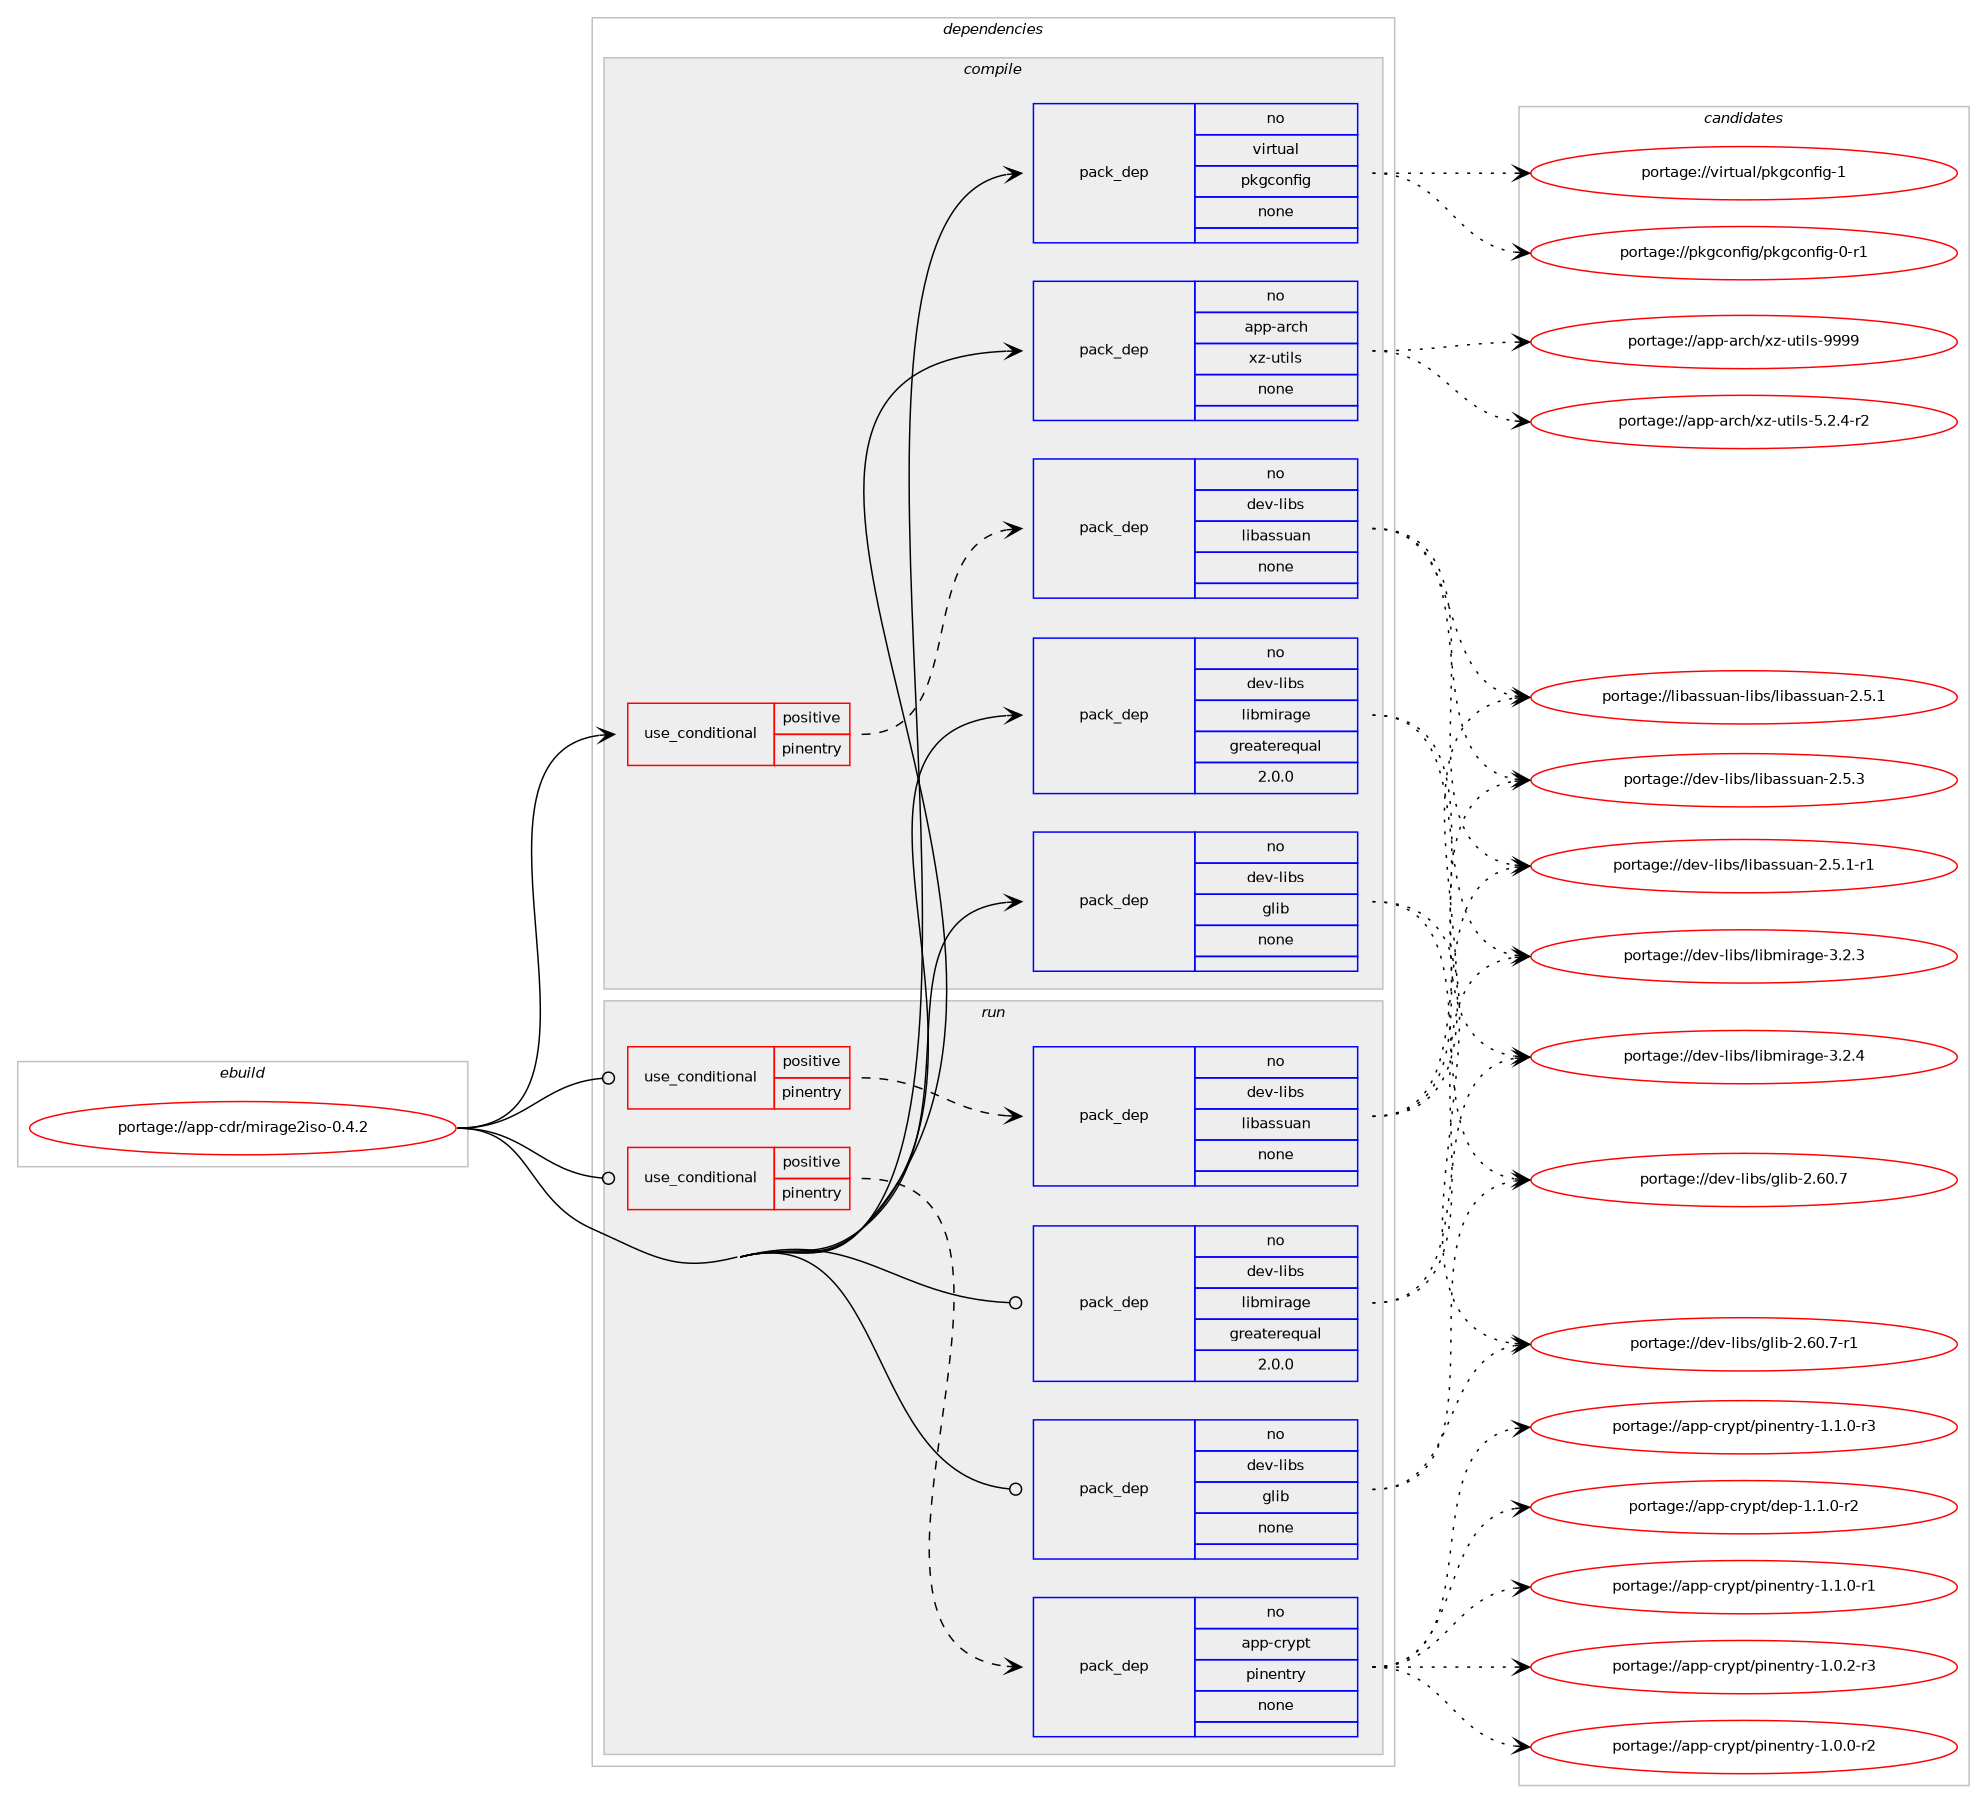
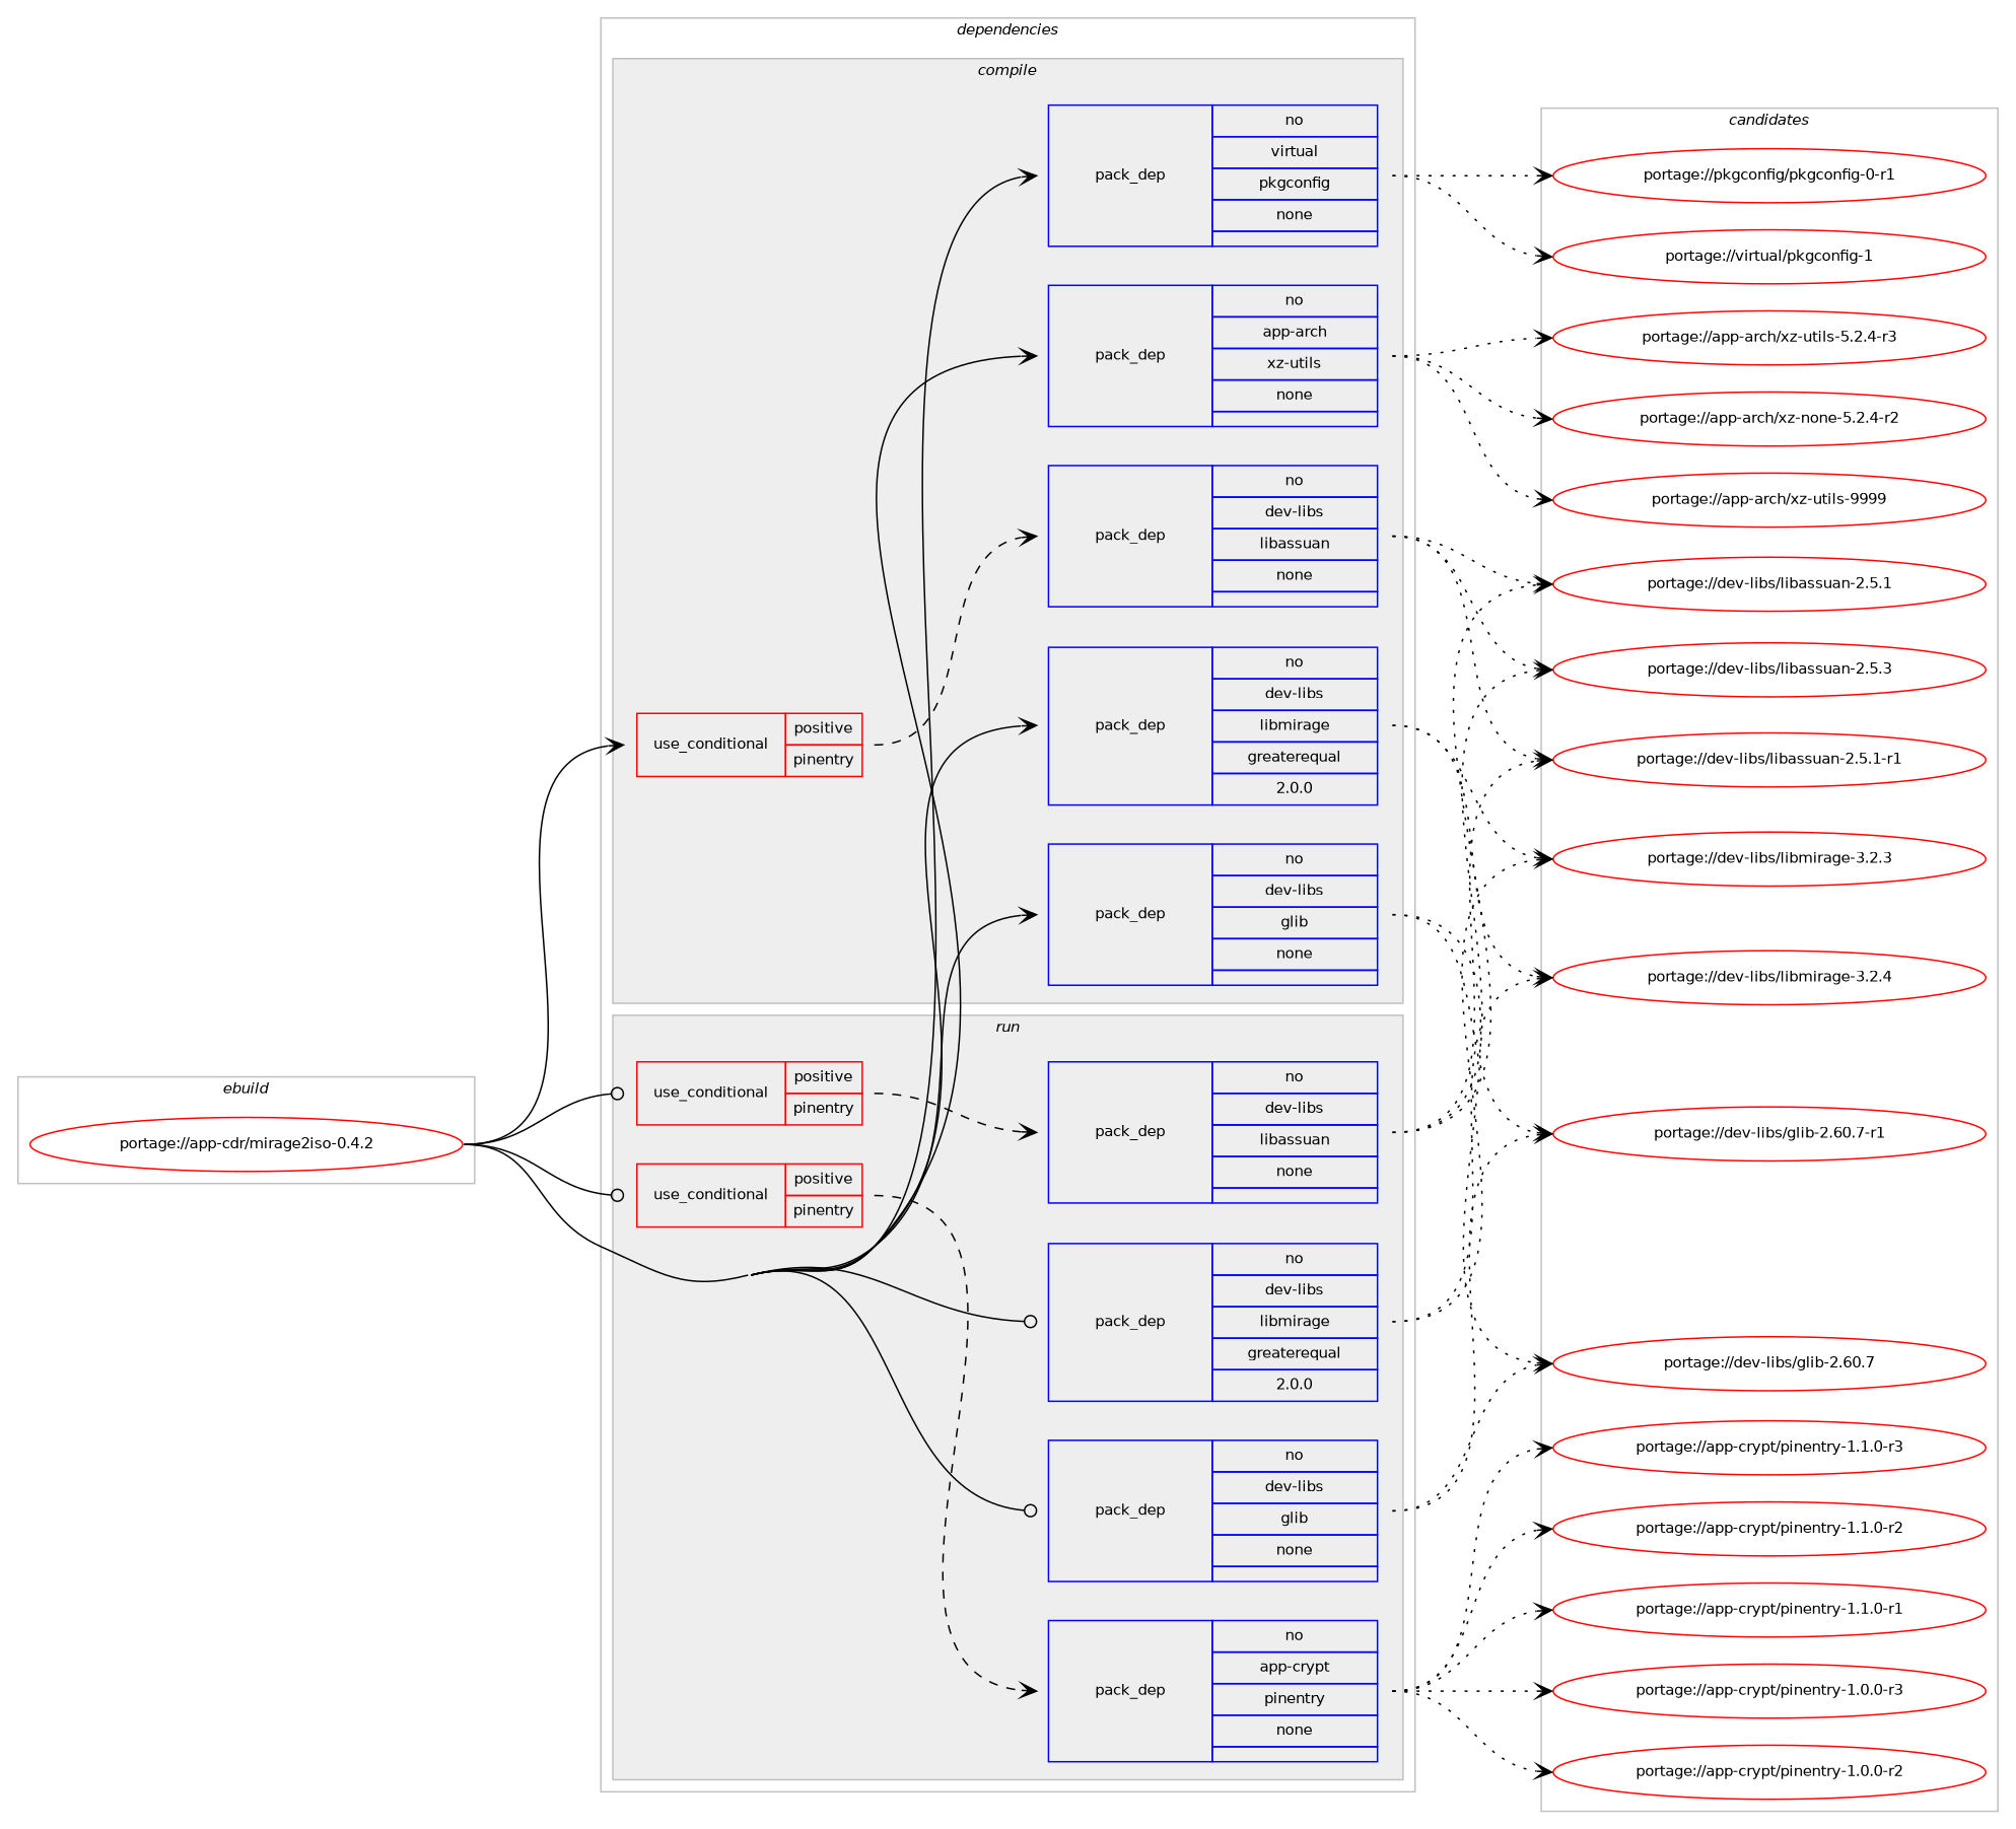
  digraph {
    compound=true
    concentrate=true
    fontname=Helvetica
    fontsize=10
    newrank=true
    rankdir=LR
    ranksep=1.5
    node [color=red fontname=Helvetica fontsize=10]
    edge [arrowhead=vee headport=w style=dotted tailport=e weight=100]
    n1 [label="portage://app-cdr/mirage2iso-0.4.2" width=4]
    n2 [color=blue label=<<TABLE BORDER="0" CELLBORDER="1" CELLSPACING="0" CELLPADDING="4" WIDTH="220"><TR><TD ROWSPAN="6" CELLPADDING="30">pack_dep</TD></TR><TR><TD WIDTH="110">no</TD></TR><TR><TD>dev-libs</TD></TR><TR><TD>libassuan</TD></TR><TR><TD>none</TD></TR><TR><TD></TD></TR></TABLE>> shape=none]
    n3 [label=<<TABLE BORDER="0" CELLBORDER="1" CELLSPACING="0" CELLPADDING="4"><TR><TD ROWSPAN="3" CELLPADDING="10">use_conditional</TD></TR><TR><TD>positive</TD></TR><TR><TD>pinentry</TD></TR></TABLE>> shape=none]
    n4 [color=blue label=<<TABLE BORDER="0" CELLBORDER="1" CELLSPACING="0" CELLPADDING="4" WIDTH="220"><TR><TD ROWSPAN="6" CELLPADDING="30">pack_dep</TD></TR><TR><TD WIDTH="110">no</TD></TR><TR><TD>app-arch</TD></TR><TR><TD>xz-utils</TD></TR><TR><TD>none</TD></TR><TR><TD></TD></TR></TABLE>> shape=none]
    n5 [color=blue label=<<TABLE BORDER="0" CELLBORDER="1" CELLSPACING="0" CELLPADDING="4" WIDTH="220"><TR><TD ROWSPAN="6" CELLPADDING="30">pack_dep</TD></TR><TR><TD WIDTH="110">no</TD></TR><TR><TD>dev-libs</TD></TR><TR><TD>glib</TD></TR><TR><TD>none</TD></TR><TR><TD></TD></TR></TABLE>> shape=none]
    n6 [color=blue label=<<TABLE BORDER="0" CELLBORDER="1" CELLSPACING="0" CELLPADDING="4" WIDTH="220"><TR><TD ROWSPAN="6" CELLPADDING="30">pack_dep</TD></TR><TR><TD WIDTH="110">no</TD></TR><TR><TD>dev-libs</TD></TR><TR><TD>libmirage</TD></TR><TR><TD>greaterequal</TD></TR><TR><TD>2.0.0</TD></TR></TABLE>> shape=none]
    n7 [color=blue label=<<TABLE BORDER="0" CELLBORDER="1" CELLSPACING="0" CELLPADDING="4" WIDTH="220"><TR><TD ROWSPAN="6" CELLPADDING="30">pack_dep</TD></TR><TR><TD WIDTH="110">no</TD></TR><TR><TD>virtual</TD></TR><TR><TD>pkgconfig</TD></TR><TR><TD>none</TD></TR><TR><TD></TD></TR></TABLE>> shape=none]
    n8 [color=blue label=<<TABLE BORDER="0" CELLBORDER="1" CELLSPACING="0" CELLPADDING="4" WIDTH="220"><TR><TD ROWSPAN="6" CELLPADDING="30">pack_dep</TD></TR><TR><TD WIDTH="110">no</TD></TR><TR><TD>app-crypt</TD></TR><TR><TD>pinentry</TD></TR><TR><TD>none</TD></TR><TR><TD></TD></TR></TABLE>> shape=none]
    n9 [label=<<TABLE BORDER="0" CELLBORDER="1" CELLSPACING="0" CELLPADDING="4"><TR><TD ROWSPAN="3" CELLPADDING="10">use_conditional</TD></TR><TR><TD>positive</TD></TR><TR><TD>pinentry</TD></TR></TABLE>> shape=none]
    n10 [color=blue label=<<TABLE BORDER="0" CELLBORDER="1" CELLSPACING="0" CELLPADDING="4" WIDTH="220"><TR><TD ROWSPAN="6" CELLPADDING="30">pack_dep</TD></TR><TR><TD WIDTH="110">no</TD></TR><TR><TD>dev-libs</TD></TR><TR><TD>libassuan</TD></TR><TR><TD>none</TD></TR><TR><TD></TD></TR></TABLE>> shape=none]
    n11 [label=<<TABLE BORDER="0" CELLBORDER="1" CELLSPACING="0" CELLPADDING="4"><TR><TD ROWSPAN="3" CELLPADDING="10">use_conditional</TD></TR><TR><TD>positive</TD></TR><TR><TD>pinentry</TD></TR></TABLE>> shape=none]
    n12 [color=blue label=<<TABLE BORDER="0" CELLBORDER="1" CELLSPACING="0" CELLPADDING="4" WIDTH="220"><TR><TD ROWSPAN="6" CELLPADDING="30">pack_dep</TD></TR><TR><TD WIDTH="110">no</TD></TR><TR><TD>dev-libs</TD></TR><TR><TD>glib</TD></TR><TR><TD>none</TD></TR><TR><TD></TD></TR></TABLE>> shape=none]
    n13 [color=blue label=<<TABLE BORDER="0" CELLBORDER="1" CELLSPACING="0" CELLPADDING="4" WIDTH="220"><TR><TD ROWSPAN="6" CELLPADDING="30">pack_dep</TD></TR><TR><TD WIDTH="110">no</TD></TR><TR><TD>dev-libs</TD></TR><TR><TD>libmirage</TD></TR><TR><TD>greaterequal</TD></TR><TR><TD>2.0.0</TD></TR></TABLE>> shape=none]
    n14 [label="portage://dev-libs/libassuan-2.5.3" width=4]
    n15 [label="portage://dev-libs/libassuan-2.5.1-r1" width=4]
-   n16 [label="portage://libassuan-libs/libassuan-2.5.1" width=4]
+   n16 [label="portage://dev-libs/libassuan-2.5.1" width=4]
    n17 [label="portage://app-arch/xz-utils-9999" width=4]
-   n19 [label="portage://app-arch/xz-utils-5.2.4-r2" width=4]
+   n18 [label="portage://app-arch/xz-utils-5.2.4-r3" width=4]
+   n19 [label="portage://app-arch/xz-none-5.2.4-r2" width=4]
    n20 [label="portage://app-crypt/pinentry-1.1.0-r3" width=4]
-   n21 [label="portage://app-crypt/dep-1.1.0-r2" width=4]
+   n21 [label="portage://app-crypt/pinentry-1.1.0-r2" width=4]
    n22 [label="portage://app-crypt/pinentry-1.1.0-r1" width=4]
-   n23 [label="portage://app-crypt/pinentry-1.0.2-r3" width=4]
+   n23 [label="portage://app-crypt/pinentry-1.0.0-r3" width=4]
    n24 [label="portage://app-crypt/pinentry-1.0.0-r2" width=4]
    n25 [label="portage://dev-libs/glib-2.60.7-r1" width=4]
    n26 [label="portage://dev-libs/glib-2.60.7" width=4]
    n27 [label="portage://dev-libs/libmirage-3.2.4" width=4]
    n28 [label="portage://dev-libs/libmirage-3.2.3" width=4]
    n29 [label="portage://virtual/pkgconfig-1" width=4]
    n30 [label="portage://pkgconfig/pkgconfig-0-r1" width=4]
    subgraph cluster_1 {
      color=gray
      label=<<i>ebuild</i>>
      n1
    }
    subgraph cluster_2 {
      color=gray
      label=<<i>dependencies</i>>
      subgraph cluster_3 {
        color=gray
        fillcolor="#eeeeee"
        label=<<i>compile</i>>
        style=filled
        subgraph sub_4 {
          color=gray
          fillcolor="#eeeeee"
          label=<<i>compile</i>>
          style=filled
          n3
          subgraph sub_5 {
            color=gray
            fillcolor="#eeeeee"
            label=<<i>compile</i>>
            style=filled
            n2
          }
        }
        subgraph sub_6 {
          color=gray
          fillcolor="#eeeeee"
          label=<<i>compile</i>>
          style=filled
          n4
        }
        subgraph sub_7 {
          color=gray
          fillcolor="#eeeeee"
          label=<<i>compile</i>>
          style=filled
          n5
        }
        subgraph sub_8 {
          color=gray
          fillcolor="#eeeeee"
          label=<<i>compile</i>>
          style=filled
          n6
        }
        subgraph sub_9 {
          color=gray
          fillcolor="#eeeeee"
          label=<<i>compile</i>>
          style=filled
          n7
        }
      }
      subgraph cluster_10 {
        color=gray
        fillcolor="#eeeeee"
        label=<<i>compile and run</i>>
        style=filled
      }
      subgraph cluster_11 {
        color=gray
        fillcolor="#eeeeee"
        label=<<i>run</i>>
        style=filled
        subgraph sub_12 {
          color=gray
          fillcolor="#eeeeee"
          label=<<i>run</i>>
          style=filled
          n9
          subgraph sub_13 {
            color=gray
            fillcolor="#eeeeee"
            label=<<i>run</i>>
            style=filled
            n8
          }
        }
        subgraph sub_14 {
          color=gray
          fillcolor="#eeeeee"
          label=<<i>run</i>>
          style=filled
          n11
          subgraph sub_15 {
            color=gray
            fillcolor="#eeeeee"
            label=<<i>run</i>>
            style=filled
            n10
          }
        }
        subgraph sub_16 {
          color=gray
          fillcolor="#eeeeee"
          label=<<i>run</i>>
          style=filled
          n12
        }
        subgraph sub_17 {
          color=gray
          fillcolor="#eeeeee"
          label=<<i>run</i>>
          style=filled
          n13
        }
      }
    }
    subgraph cluster_18 {
      color=gray
      label=<<i>candidates</i>>
      rank=same
      subgraph sub_19 {
        color=black
        label=<<i>candidates</i>>
        nodesep=1
        rank=same
        n14
        n15
        n16
      }
      subgraph sub_20 {
        color=black
        label=<<i>candidates</i>>
        nodesep=1
        rank=same
        n17
+       n18
        n19
      }
      subgraph sub_21 {
        color=black
        label=<<i>candidates</i>>
        nodesep=1
        rank=same
        n20
        n21
        n22
        n23
        n24
      }
      subgraph sub_22 {
        color=black
        label=<<i>candidates</i>>
        nodesep=1
        rank=same
        n25
        n26
      }
      subgraph sub_23 {
        color=black
        label=<<i>candidates</i>>
        nodesep=1
        rank=same
        n27
        n28
      }
      subgraph sub_24 {
        color=black
        label=<<i>candidates</i>>
        nodesep=1
        rank=same
        n29
        n30
      }
      subgraph sub_25 {
        color=black
        label=<<i>candidates</i>>
        nodesep=1
        rank=same
        n14
        n15
        n16
      }
      subgraph sub_26 {
        color=black
        label=<<i>candidates</i>>
        nodesep=1
        rank=same
        n25
        n26
      }
      subgraph sub_27 {
        color=black
        label=<<i>candidates</i>>
        nodesep=1
        rank=same
        n27
        n28
      }
    }
    n1 -> n3 [style=solid weight=20]
    n1 -> n4 [style=solid weight=20]
    n1 -> n5 [style=solid weight=20]
    n1 -> n6 [style=solid weight=20]
    n1 -> n7 [style=solid weight=20]
    n1 -> n9 [arrowhead=odot style=solid weight=20]
    n1 -> n11 [arrowhead=odot style=solid weight=20]
    n1 -> n12 [arrowhead=odot style=solid weight=20]
    n1 -> n13 [arrowhead=odot style=solid weight=20]
    n2 -> n14
    n2 -> n15
    n2 -> n16
    n3 -> n2 [style=dashed weight=20]
    n4 -> n17
+   n4 -> n18
    n4 -> n19
    n5 -> n25
    n5 -> n26
    n6 -> n27
    n6 -> n28
    n7 -> n29
    n7 -> n30
    n8 -> n20
    n8 -> n21
    n8 -> n22
    n8 -> n23
    n8 -> n24
    n9 -> n8 [style=dashed weight=20]
    n10 -> n14
    n10 -> n15
    n10 -> n16
    n11 -> n10 [style=dashed weight=20]
    n12 -> n25
    n12 -> n26
    n13 -> n27
    n13 -> n28
  }
